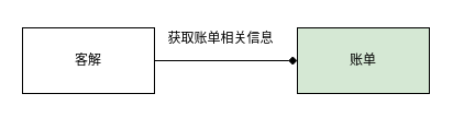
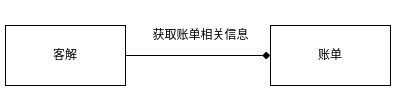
  <mxCell id="0" />
  <mxCell id="1" parent="0" />
  <mxCell id="2" style="edgeStyle=orthogonalEdgeStyle;rounded=0;orthogonalLoop=1;jettySize=auto;html=1;exitX=1;exitY=0.5;exitDx=0;exitDy=0;entryX=0;entryY=0.5;entryDx=0;entryDy=0;endArrow=diamond;" edge="1" parent="1" source="3" target="4"><mxGeometry relative="1" as="geometry" /></mxCell>
- <mxCell id="3" value="客解" style="rounded=0;whiteSpace=wrap;html=1;" vertex="1" parent="1"><mxGeometry x="20" y="25" width="120" height="60" as="geometry" /></mxCell>
- <mxCell id="4" value="账单" style="rounded=0;whiteSpace=wrap;html=1;fillColor=#d5e8d4;" vertex="1" parent="1"><mxGeometry x="270" y="25" width="120" height="60" as="geometry" /></mxCell>
+ <mxCell id="3" value="客解" style="rounded=0;whiteSpace=wrap;html=1;" vertex="1" parent="1"><mxGeometry x="5" y="25" width="120" height="60" as="geometry" /></mxCell>
+ <mxCell id="4" value="账单" style="rounded=0;whiteSpace=wrap;html=1;" vertex="1" parent="1"><mxGeometry x="270" y="25" width="120" height="60" as="geometry" /></mxCell>
  <mxCell id="5" value="获取账单相关信息" style="text;html=1;align=center;verticalAlign=middle;resizable=0;points=[];autosize=1;strokeColor=none;fillColor=none;" vertex="1" parent="1"><mxGeometry x="140" y="20" width="120" height="30" as="geometry" /></mxCell>
